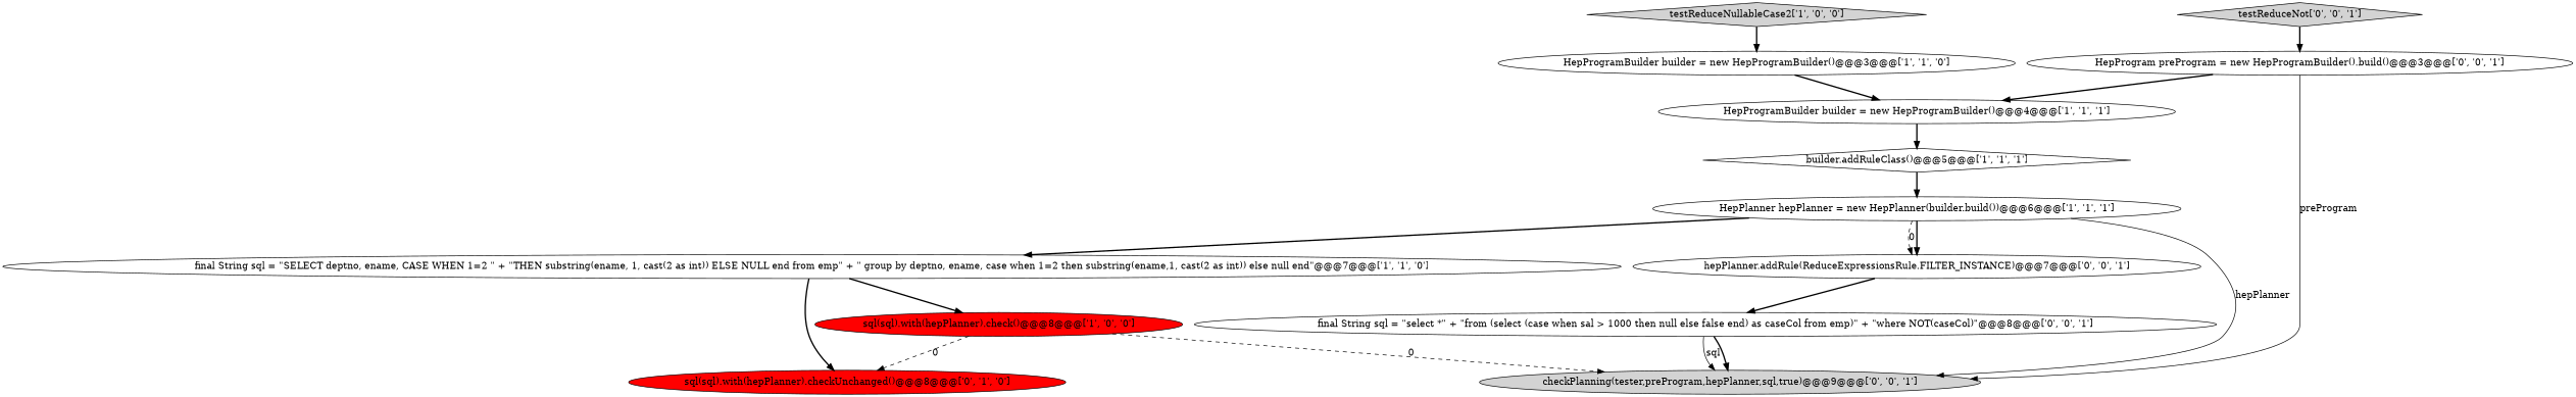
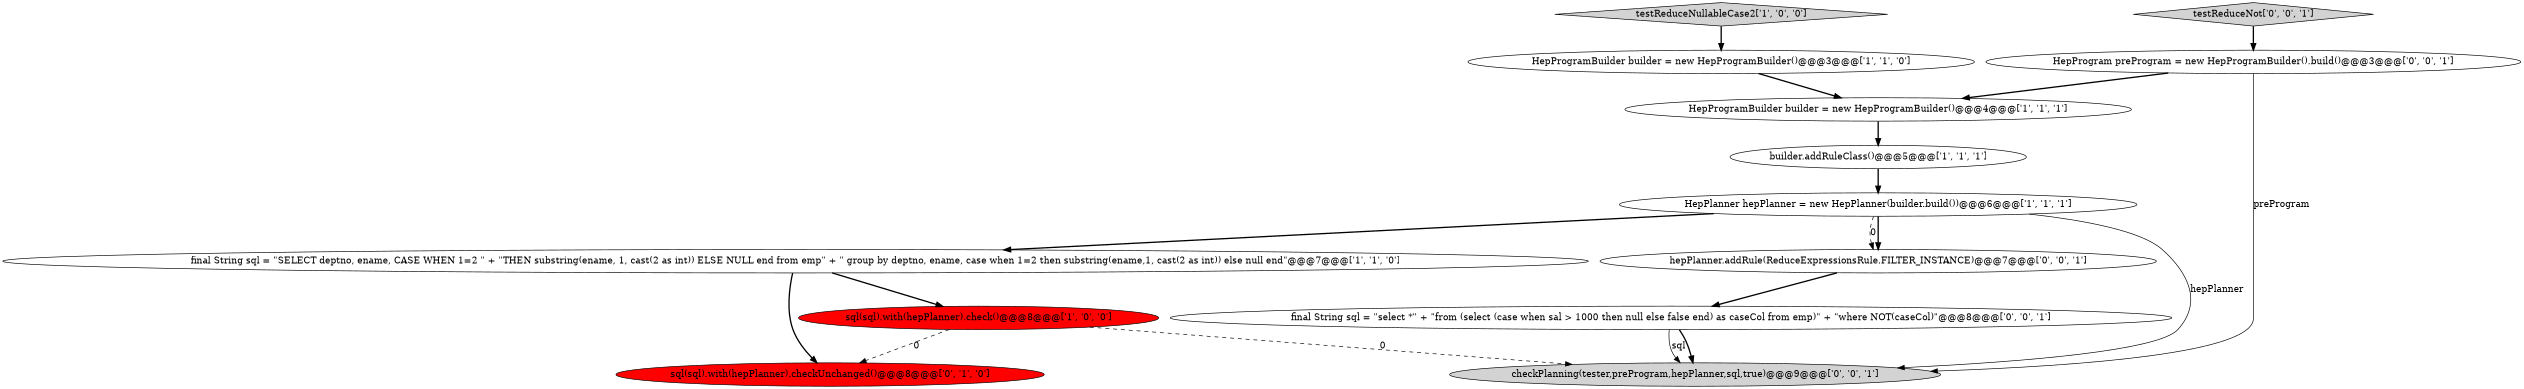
  digraph {
    node [fillcolor=white shape=ellipse style=filled]
    edge [style=bold]
-   n1 [label="builder.addRuleClass()@@@5@@@['1', '1', '1']" shape=diamond]
+   n1 [label="builder.addRuleClass()@@@5@@@['1', '1', '1']"]
    n2 [label="HepPlanner hepPlanner = new HepPlanner(builder.build())@@@6@@@['1', '1', '1']"]
    n3 [fillcolor=lightgray label="checkPlanning(tester,preProgram,hepPlanner,sql,true)@@@9@@@['0', '0', '1']"]
    n4 [label="final String sql = \"SELECT deptno, ename, CASE WHEN 1=2 \" + \"THEN substring(ename, 1, cast(2 as int)) ELSE NULL end from emp\" + \" group by deptno, ename, case when 1=2 then substring(ename,1, cast(2 as int)) else null end\"@@@7@@@['1', '1', '0']"]
    n5 [label="hepPlanner.addRule(ReduceExpressionsRule.FILTER_INSTANCE)@@@7@@@['0', '0', '1']"]
    n6 [label="HepProgram preProgram = new HepProgramBuilder().build()@@@3@@@['0', '0', '1']"]
    n7 [label="HepProgramBuilder builder = new HepProgramBuilder()@@@4@@@['1', '1', '1']"]
    n8 [fillcolor=red label="sql(sql).with(hepPlanner).checkUnchanged()@@@8@@@['0', '1', '0']"]
    n9 [fillcolor=red label="sql(sql).with(hepPlanner).check()@@@8@@@['1', '0', '0']"]
    n10 [label="final String sql = \"select *\" + \"from (select (case when sal > 1000 then null else false end) as caseCol from emp)\" + \"where NOT(caseCol)\"@@@8@@@['0', '0', '1']"]
    n11 [fillcolor=lightgray label="testReduceNullableCase2['1', '0', '0']" shape=diamond]
    n12 [label="HepProgramBuilder builder = new HepProgramBuilder()@@@3@@@['1', '1', '0']"]
    n13 [fillcolor=lightgray label="testReduceNot['0', '0', '1']" shape=diamond]
    n1 -> n2
    n2 -> n3 [label=hepPlanner style=solid]
    n2 -> n4
    n2 -> n5 [label=0 style=dashed]
    n2 -> n5
    n4 -> n8
    n4 -> n9
    n5 -> n10
    n6 -> n3 [label=preProgram style=solid]
    n6 -> n7
    n7 -> n1
    n9 -> n3 [label=0 style=dashed]
    n9 -> n8 [label=0 style=dashed]
    n10 -> n3 [label=sql style=solid]
    n10 -> n3
    n11 -> n12
    n12 -> n7
    n13 -> n6
  }
